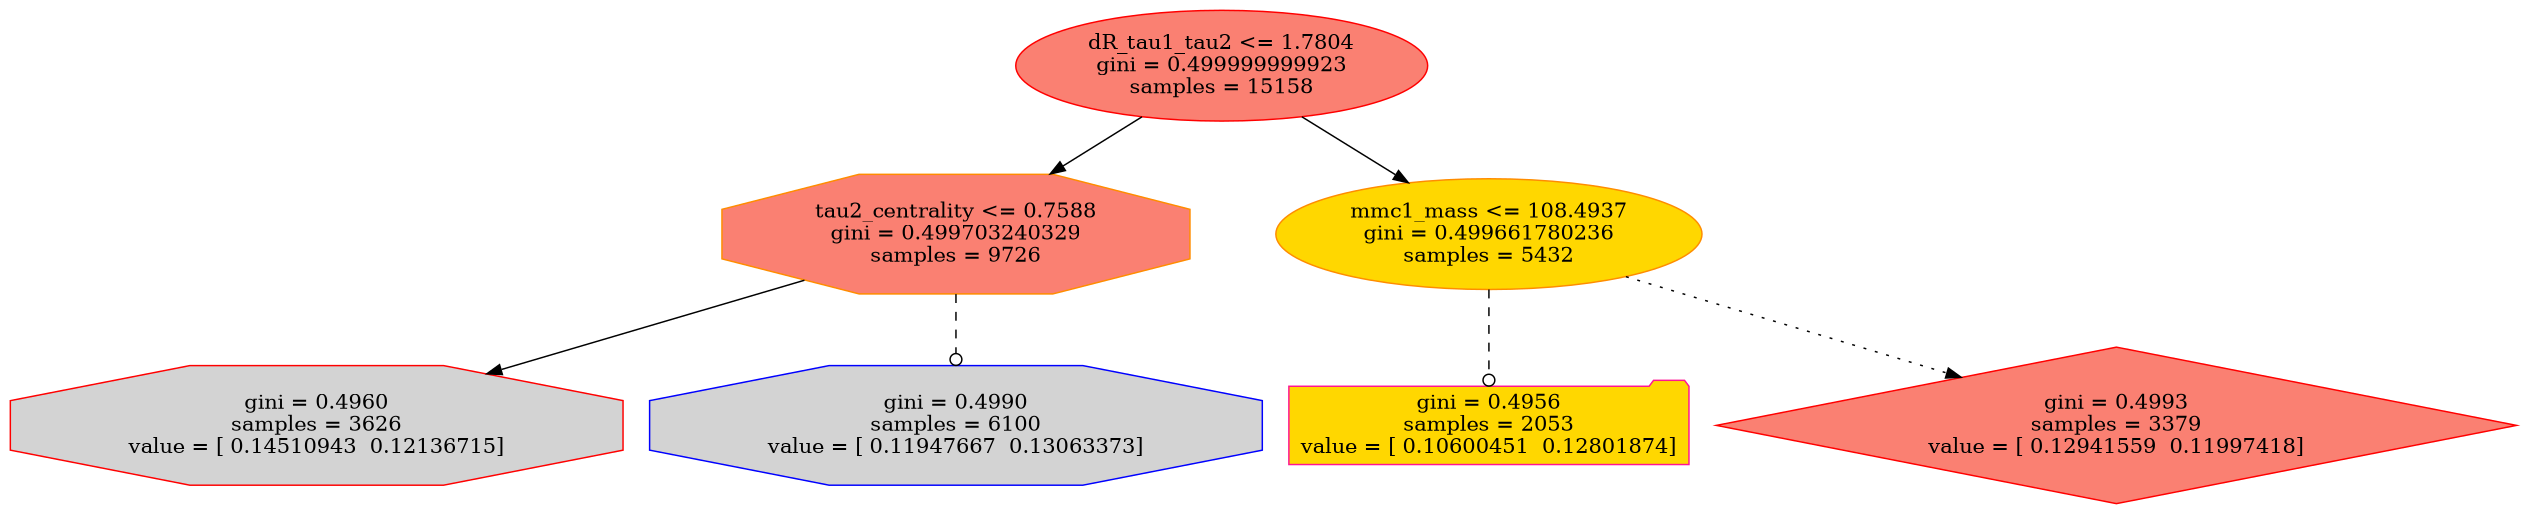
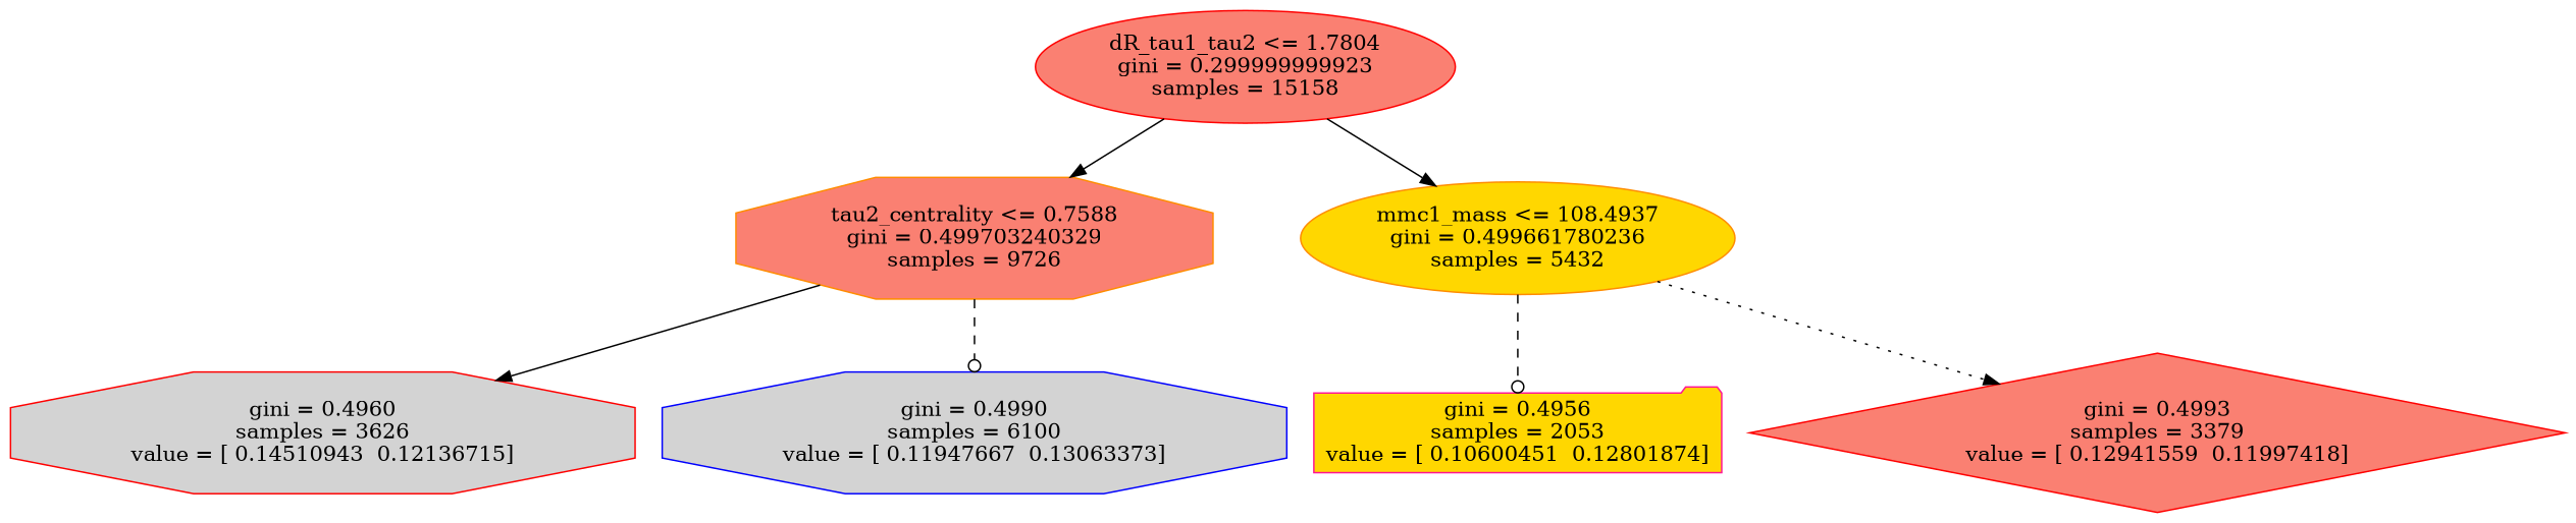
  digraph {
    node [shape=octagon style=filled fillcolor=salmon color=red]
    edge [style=solid arrowhead=normal]
-   n1 [label="dR_tau1_tau2 <= 1.7804\ngini = 0.499999999923\nsamples = 15158" shape=ellipse]
+   n1 [label="dR_tau1_tau2 <= 1.7804\ngini = 0.299999999923\nsamples = 15158" shape=ellipse]
    n2 [label="tau2_centrality <= 0.7588\ngini = 0.499703240329\nsamples = 9726" color=darkorange]
    n3 [label="mmc1_mass <= 108.4937\ngini = 0.499661780236\nsamples = 5432" shape=ellipse fillcolor=gold color=darkorange]
    n4 [label="gini = 0.4960\nsamples = 3626\nvalue = [ 0.14510943  0.12136715]" fillcolor=lightgrey]
    n5 [label="gini = 0.4990\nsamples = 6100\nvalue = [ 0.11947667  0.13063373]" fillcolor=lightgrey color=blue]
    n6 [label="gini = 0.4956\nsamples = 2053\nvalue = [ 0.10600451  0.12801874]" shape=folder fillcolor=gold color=deeppink]
    n7 [label="gini = 0.4993\nsamples = 3379\nvalue = [ 0.12941559  0.11997418]" shape=diamond]
    n1 -> n2
    n1 -> n3
    n2 -> n4
    n2 -> n5 [style=dashed arrowhead=odot]
    n3 -> n6 [style=dashed arrowhead=odot]
    n3 -> n7 [style=dotted]
  }
